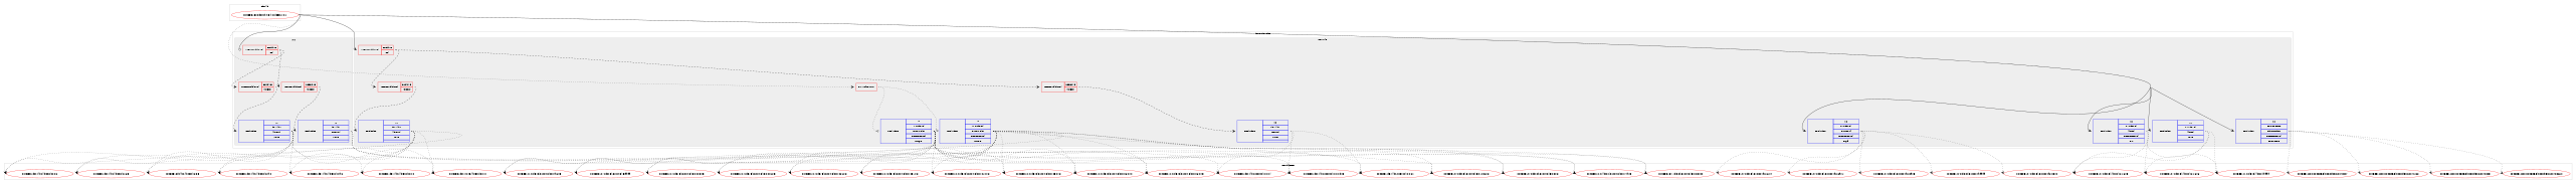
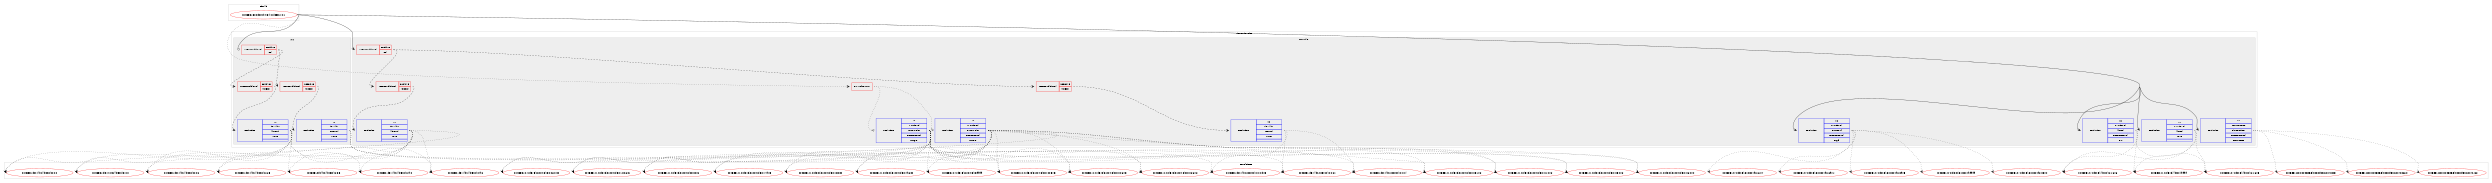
  digraph {
    compound=true
    concentrate=true
    fontname=Helvetica
    fontsize=10
    newrank=true
    rankdir=TB
    ranksep=1.5
    node [color=red fontname=Helvetica fontsize=10]
    edge [arrowhead=vee headport=w style=dotted tailport=e weight=100]
    n1 [label="portage://app-benchmarks/siege-4.0.4" width=4]
    n2 [color=blue label=<<TABLE BORDER="0" CELLBORDER="1" CELLSPACING="0" CELLPADDING="4" WIDTH="220"><TR><TD ROWSPAN="6" CELLPADDING="30">pack_dep</TD></TR><TR><TD WIDTH="110">no</TD></TR><TR><TD>sys-devel</TD></TR><TR><TD>automake</TD></TR><TR><TD>greaterequal</TD></TR><TR><TD>1.16.1</TD></TR></TABLE>> shape=none]
    n3 [color=blue label=<<TABLE BORDER="0" CELLBORDER="1" CELLSPACING="0" CELLPADDING="4" WIDTH="220"><TR><TD ROWSPAN="6" CELLPADDING="30">pack_dep</TD></TR><TR><TD WIDTH="110">no</TD></TR><TR><TD>sys-devel</TD></TR><TR><TD>automake</TD></TR><TR><TD>greaterequal</TD></TR><TR><TD>1.15.1</TD></TR></TABLE>> shape=none]
    n4 [label=<<TABLE BORDER="0" CELLBORDER="1" CELLSPACING="0" CELLPADDING="4"><TR><TD CELLPADDING="10">any_of_group</TD></TR></TABLE>> shape=none]
    n5 [color=blue label=<<TABLE BORDER="0" CELLBORDER="1" CELLSPACING="0" CELLPADDING="4" WIDTH="220"><TR><TD ROWSPAN="6" CELLPADDING="30">pack_dep</TD></TR><TR><TD WIDTH="110">no</TD></TR><TR><TD>dev-libs</TD></TR><TR><TD>openssl</TD></TR><TR><TD>none</TD></TR><TR><TD></TD></TR></TABLE>> shape=none]
    n6 [label=<<TABLE BORDER="0" CELLBORDER="1" CELLSPACING="0" CELLPADDING="4"><TR><TD ROWSPAN="3" CELLPADDING="10">use_conditional</TD></TR><TR><TD>negative</TD></TR><TR><TD>libressl</TD></TR></TABLE>> shape=none]
    n7 [color=blue label=<<TABLE BORDER="0" CELLBORDER="1" CELLSPACING="0" CELLPADDING="4" WIDTH="220"><TR><TD ROWSPAN="6" CELLPADDING="30">pack_dep</TD></TR><TR><TD WIDTH="110">no</TD></TR><TR><TD>dev-libs</TD></TR><TR><TD>libressl</TD></TR><TR><TD>none</TD></TR><TR><TD></TD></TR></TABLE>> shape=none]
    n8 [label=<<TABLE BORDER="0" CELLBORDER="1" CELLSPACING="0" CELLPADDING="4"><TR><TD ROWSPAN="3" CELLPADDING="10">use_conditional</TD></TR><TR><TD>positive</TD></TR><TR><TD>libressl</TD></TR></TABLE>> shape=none]
    n9 [label=<<TABLE BORDER="0" CELLBORDER="1" CELLSPACING="0" CELLPADDING="4"><TR><TD ROWSPAN="3" CELLPADDING="10">use_conditional</TD></TR><TR><TD>positive</TD></TR><TR><TD>ssl</TD></TR></TABLE>> shape=none]
    n10 [color=blue label=<<TABLE BORDER="0" CELLBORDER="1" CELLSPACING="0" CELLPADDING="4" WIDTH="220"><TR><TD ROWSPAN="6" CELLPADDING="30">pack_dep</TD></TR><TR><TD WIDTH="110">no</TD></TR><TR><TD>app-portage</TD></TR><TR><TD>elt-patches</TD></TR><TR><TD>greaterequal</TD></TR><TR><TD>20170815</TD></TR></TABLE>> shape=none]
    n11 [color=blue label=<<TABLE BORDER="0" CELLBORDER="1" CELLSPACING="0" CELLPADDING="4" WIDTH="220"><TR><TD ROWSPAN="6" CELLPADDING="30">pack_dep</TD></TR><TR><TD WIDTH="110">no</TD></TR><TR><TD>sys-devel</TD></TR><TR><TD>autoconf</TD></TR><TR><TD>greaterequal</TD></TR><TR><TD>2.69</TD></TR></TABLE>> shape=none]
    n12 [color=blue label=<<TABLE BORDER="0" CELLBORDER="1" CELLSPACING="0" CELLPADDING="4" WIDTH="220"><TR><TD ROWSPAN="6" CELLPADDING="30">pack_dep</TD></TR><TR><TD WIDTH="110">no</TD></TR><TR><TD>sys-devel</TD></TR><TR><TD>libtool</TD></TR><TR><TD>greaterequal</TD></TR><TR><TD>2.4</TD></TR></TABLE>> shape=none]
    n13 [color=blue label=<<TABLE BORDER="0" CELLBORDER="1" CELLSPACING="0" CELLPADDING="4" WIDTH="220"><TR><TD ROWSPAN="6" CELLPADDING="30">pack_dep</TD></TR><TR><TD WIDTH="110">no</TD></TR><TR><TD>sys-devel</TD></TR><TR><TD>libtool</TD></TR><TR><TD>none</TD></TR><TR><TD></TD></TR></TABLE>> shape=none]
    n14 [color=blue label=<<TABLE BORDER="0" CELLBORDER="1" CELLSPACING="0" CELLPADDING="4" WIDTH="220"><TR><TD ROWSPAN="6" CELLPADDING="30">pack_dep</TD></TR><TR><TD WIDTH="110">no</TD></TR><TR><TD>dev-libs</TD></TR><TR><TD>openssl</TD></TR><TR><TD>none</TD></TR><TR><TD></TD></TR></TABLE>> shape=none]
    n15 [label=<<TABLE BORDER="0" CELLBORDER="1" CELLSPACING="0" CELLPADDING="4"><TR><TD ROWSPAN="3" CELLPADDING="10">use_conditional</TD></TR><TR><TD>negative</TD></TR><TR><TD>libressl</TD></TR></TABLE>> shape=none]
    n16 [color=blue label=<<TABLE BORDER="0" CELLBORDER="1" CELLSPACING="0" CELLPADDING="4" WIDTH="220"><TR><TD ROWSPAN="6" CELLPADDING="30">pack_dep</TD></TR><TR><TD WIDTH="110">no</TD></TR><TR><TD>dev-libs</TD></TR><TR><TD>libressl</TD></TR><TR><TD>none</TD></TR><TR><TD></TD></TR></TABLE>> shape=none]
    n17 [label=<<TABLE BORDER="0" CELLBORDER="1" CELLSPACING="0" CELLPADDING="4"><TR><TD ROWSPAN="3" CELLPADDING="10">use_conditional</TD></TR><TR><TD>positive</TD></TR><TR><TD>libressl</TD></TR></TABLE>> shape=none]
    n18 [label=<<TABLE BORDER="0" CELLBORDER="1" CELLSPACING="0" CELLPADDING="4"><TR><TD ROWSPAN="3" CELLPADDING="10">use_conditional</TD></TR><TR><TD>positive</TD></TR><TR><TD>ssl</TD></TR></TABLE>> shape=none]
    n19 [label="portage://sys-devel/automake-9999" width=4]
    n20 [label="portage://sys-devel/automake-1.9.6-r5" width=4]
-   n21 [label="portage://any-devel/automake-1.8.5-r5" width=4]
-   n22 [label="portage://sys-libtool/automake-1.7.9-r3" width=4]
+   n21 [label="portage://sys-devel/automake-1.8.5-r5" width=4]
+   n22 [label="portage://sys-devel/automake-1.7.9-r3" width=4]
    n23 [label="portage://sys-devel/automake-1.5-r2" width=4]
    n24 [label="portage://sys-devel/automake-1.4_p6-r2" width=4]
    n25 [label="portage://sys-devel/automake-1.16.1-r5" width=4]
    n26 [label="portage://sys-devel/automake-1.16.1-r1" width=4]
    n27 [label="portage://sys-devel/automake-1.15.1-r2" width=4]
    n28 [label="portage://sys-devel/automake-1.14.1-r2" width=4]
    n29 [label="portage://sys-devel/automake-1.13.4-r2" width=4]
    n30 [label="portage://sys-devel/automake-1.12.6-r2" width=4]
    n31 [label="portage://sys-devel/automake-1.11.6-r3" width=4]
    n32 [label="portage://sys-devel/automake-1.10.3-r3" width=4]
    n33 [label="portage://dev-libs/openssl-1.1.1d-r3" width=4]
    n34 [label="portage://dev-libs/openssl-1.1.0l" width=4]
    n35 [label="portage://dev-libs/openssl-1.0.2u" width=4]
    n36 [label="portage://dev-libs/libressl-3.0.2" width=4]
    n37 [label="portage://dev-none/libressl-3.0.1" width=4]
    n38 [label="portage://dev-libs/libressl-3.0.0" width=4]
    n39 [label="portage://dev-libs/libressl-0.9.2" width=4]
    n40 [label="portage://dev-libs/libressl-2.9.1" width=4]
    n41 [label="portage://elt-libs/libressl-2.8.3" width=4]
    n42 [label="portage://dev-libs/libressl-2.6.5" width=4]
    n43 [label="portage://app-portage/elt-patches-20170826.1" width=4]
    n44 [label="portage://app-portage/elt-patches-20170815" width=4]
    n45 [label="portage://app-portage/elt-patches-20170422" width=4]
-   n46 [label="portage://app-portage/elt-patches-20170317" width=4]
    n47 [label="portage://sys-devel/autoconf-9999" width=4]
    n48 [label="portage://sys-devel/autoconf-2.89-r5" width=4]
    n49 [label="portage://sys-devel/autoconf-2.69-r4" width=4]
    n50 [label="portage://sys-devel/autoconf-2.64-r7" width=4]
    n51 [label="portage://sys-devel/autoconf-2.13-r1" width=4]
    n52 [label="portage://sys-devel/libtool-9999" width=4]
    n53 [label="portage://sys-devel/libtool-2.4.6-r6" width=4]
    n54 [label="portage://sys-devel/libtool-2.4.6-r3" width=4]
    subgraph cluster_1 {
      color=gray
      label=<<i>ebuild</i>>
      n1
    }
    subgraph cluster_2 {
      color=gray
      label=<<i>dependencies</i>>
      subgraph cluster_3 {
        color=gray
        fillcolor="#eeeeee"
        label=<<i>compile</i>>
        style=filled
        subgraph sub_4 {
          color=gray
          fillcolor="#eeeeee"
          label=<<i>compile</i>>
          style=filled
          n4
          subgraph sub_5 {
            color=gray
            fillcolor="#eeeeee"
            label=<<i>compile</i>>
            style=filled
            n2
          }
          subgraph sub_6 {
            color=gray
            fillcolor="#eeeeee"
            label=<<i>compile</i>>
            style=filled
            n3
          }
        }
        subgraph sub_7 {
          color=gray
          fillcolor="#eeeeee"
          label=<<i>compile</i>>
          style=filled
          n9
          subgraph sub_8 {
            color=gray
            fillcolor="#eeeeee"
            label=<<i>compile</i>>
            style=filled
            n6
            subgraph sub_9 {
              color=gray
              fillcolor="#eeeeee"
              label=<<i>compile</i>>
              style=filled
              n5
            }
          }
          subgraph sub_10 {
            color=gray
            fillcolor="#eeeeee"
            label=<<i>compile</i>>
            style=filled
            n8
            subgraph sub_11 {
              color=gray
              fillcolor="#eeeeee"
              label=<<i>compile</i>>
              style=filled
              n7
            }
          }
        }
        subgraph sub_12 {
          color=gray
          fillcolor="#eeeeee"
          label=<<i>compile</i>>
          style=filled
          n10
        }
        subgraph sub_13 {
          color=gray
          fillcolor="#eeeeee"
          label=<<i>compile</i>>
          style=filled
          n11
        }
        subgraph sub_14 {
          color=gray
          fillcolor="#eeeeee"
          label=<<i>compile</i>>
          style=filled
          n12
        }
        subgraph sub_15 {
          color=gray
          fillcolor="#eeeeee"
          label=<<i>compile</i>>
          style=filled
          n13
        }
      }
      subgraph cluster_16 {
        color=gray
        fillcolor="#eeeeee"
        label=<<i>compile and run</i>>
        style=filled
      }
      subgraph cluster_17 {
        color=gray
        fillcolor="#eeeeee"
        label=<<i>run</i>>
        style=filled
        subgraph sub_18 {
          color=gray
          fillcolor="#eeeeee"
          label=<<i>run</i>>
          style=filled
          n18
          subgraph sub_19 {
            color=gray
            fillcolor="#eeeeee"
            label=<<i>run</i>>
            style=filled
            n15
            subgraph sub_20 {
              color=gray
              fillcolor="#eeeeee"
              label=<<i>run</i>>
              style=filled
              n14
            }
          }
          subgraph sub_21 {
            color=gray
            fillcolor="#eeeeee"
            label=<<i>run</i>>
            style=filled
            n17
            subgraph sub_22 {
              color=gray
              fillcolor="#eeeeee"
              label=<<i>run</i>>
              style=filled
              n16
            }
          }
        }
      }
    }
    subgraph cluster_23 {
      color=gray
      label=<<i>candidates</i>>
      rank=same
      subgraph sub_24 {
        color=black
        label=<<i>candidates</i>>
        nodesep=1
        rank=same
        n19
        n20
        n21
        n22
        n23
        n24
        n25
        n26
        n27
        n28
        n29
        n30
        n31
        n32
      }
      subgraph sub_25 {
        color=black
        label=<<i>candidates</i>>
        nodesep=1
        rank=same
        n19
        n20
        n21
        n22
        n23
        n24
        n25
        n26
        n27
        n28
        n29
        n30
        n31
        n32
      }
      subgraph sub_26 {
        color=black
        label=<<i>candidates</i>>
        nodesep=1
        rank=same
        n33
        n34
        n35
      }
      subgraph sub_27 {
        color=black
        label=<<i>candidates</i>>
        nodesep=1
        rank=same
        n36
        n37
        n38
        n39
        n40
        n41
        n42
      }
      subgraph sub_28 {
        color=black
        label=<<i>candidates</i>>
        nodesep=1
        rank=same
        n43
        n44
        n45
-       n46
      }
      subgraph sub_29 {
        color=black
        label=<<i>candidates</i>>
        nodesep=1
        rank=same
        n47
        n48
        n49
        n50
        n51
      }
      subgraph sub_30 {
        color=black
        label=<<i>candidates</i>>
        nodesep=1
        rank=same
        n52
        n53
        n54
      }
      subgraph sub_31 {
        color=black
        label=<<i>candidates</i>>
        nodesep=1
        rank=same
        n52
        n53
        n54
      }
      subgraph sub_32 {
        color=black
        label=<<i>candidates</i>>
        nodesep=1
        rank=same
        n33
        n34
        n35
      }
      subgraph sub_33 {
        color=black
        label=<<i>candidates</i>>
        nodesep=1
        rank=same
        n36
        n37
        n38
        n39
        n40
        n41
        n42
      }
    }
    n1 -> n4 [weight=20]
    n1 -> n9 [style=solid weight=20]
    n1 -> n10 [style=solid weight=20]
    n1 -> n11 [style=solid weight=20]
    n1 -> n12 [style=solid weight=20]
    n1 -> n13 [style=solid weight=20]
    n1 -> n18 [arrowhead=odot style=solid weight=20]
    n2 -> n19
    n2 -> n20
    n2 -> n21
    n2 -> n22
    n2 -> n23
    n2 -> n24
    n2 -> n25
    n2 -> n26
    n2 -> n27
    n2 -> n28
    n2 -> n29
    n2 -> n30
    n2 -> n31
    n2 -> n32
    n3 -> n19
    n3 -> n20
    n3 -> n21
    n3 -> n22
    n3 -> n23
    n3 -> n24
    n3 -> n25
    n3 -> n26
    n3 -> n27
    n3 -> n28
    n3 -> n29
    n3 -> n30
    n3 -> n31
    n3 -> n32
    n4 -> n2 [arrowhead=oinv weight=20]
    n4 -> n3 [arrowhead=oinv weight=20]
    n5 -> n33
    n5 -> n34
    n5 -> n35
    n6 -> n5 [style=dashed weight=20]
    n7 -> n36
    n7 -> n37
    n7 -> n38
    n7 -> n39
    n7 -> n40
    n7 -> n41
    n7 -> n42
    n8 -> n7 [style=dashed weight=20]
    n9 -> n6 [style=dashed weight=20]
    n9 -> n8 [style=dashed weight=20]
    n10 -> n43
    n10 -> n44
    n10 -> n45
-   n10 -> n46
    n11 -> n47
    n11 -> n48
    n11 -> n49
    n11 -> n50
    n11 -> n51
    n12 -> n52
    n12 -> n53
    n12 -> n54
    n13 -> n52
    n13 -> n53
    n13 -> n54
    n14 -> n33
    n14 -> n34
    n14 -> n35
    n15 -> n14 [style=dashed weight=20]
    n16 -> n36
    n16 -> n37
    n16 -> n38
    n16 -> n39
    n16 -> n40
    n16 -> n41
    n16 -> n42
    n17 -> n16 [style=dashed weight=20]
    n18 -> n15 [style=dashed weight=20]
    n18 -> n17 [style=dashed weight=20]
  }
